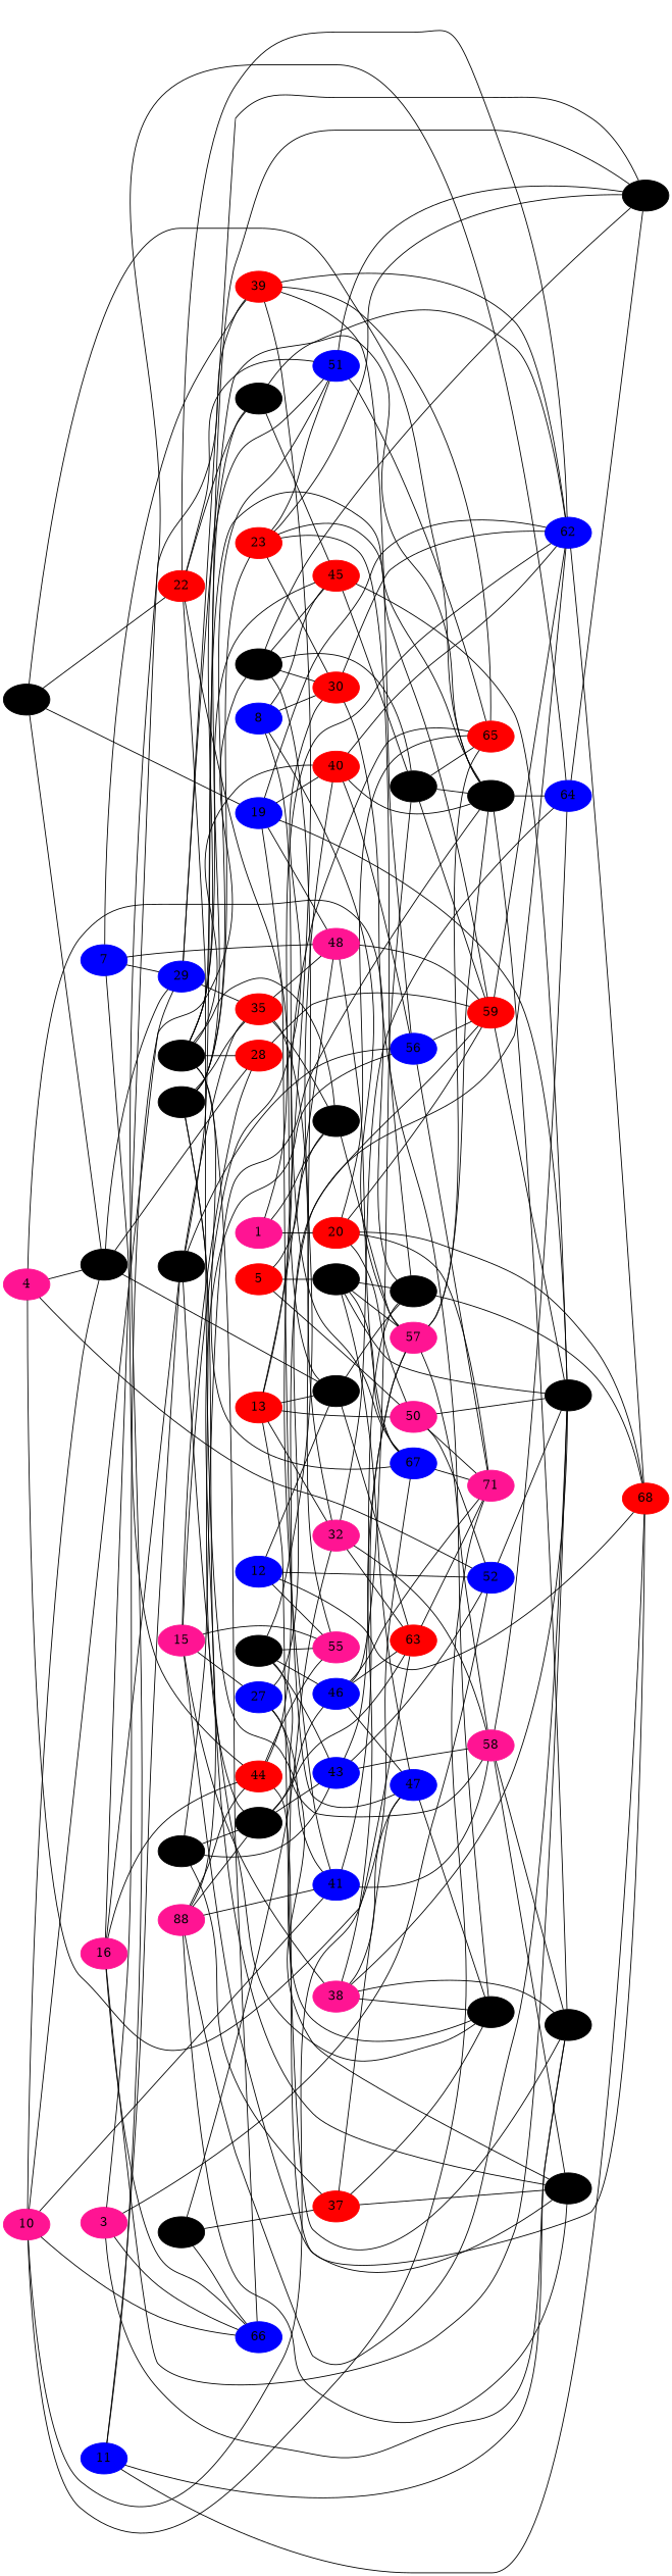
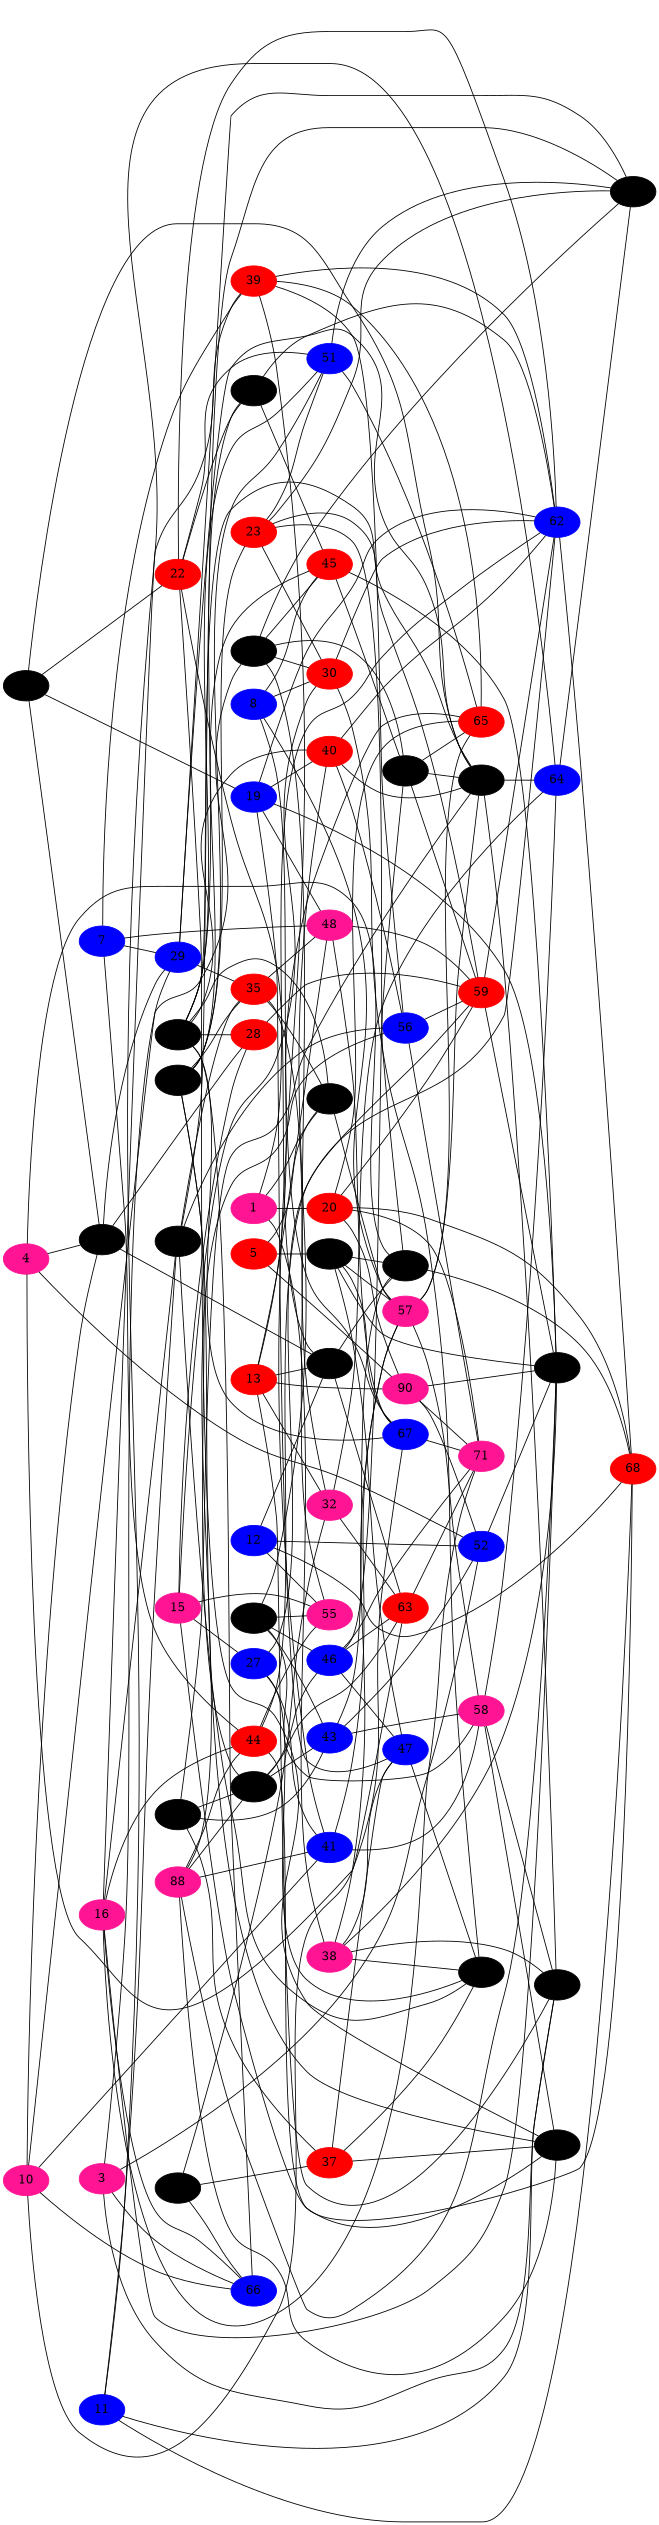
  graph {
    rankdir=LR
    node [color=black style=filled]
    edge [weight=1.0]
    1 [color=deeppink]
    20 [color=red]
    36
    62 [color=blue]
-   50 [color=deeppink]
+   50 [color=deeppink label=90]
    71 [color=deeppink]
    68 [color=red]
    65 [color=red]
    59 [color=red]
    57 [color=deeppink]
    60
    58 [color=deeppink]
    19 [color=blue]
    2
    22 [color=red]
    25
    48 [color=deeppink]
    40 [color=red]
    61
    47 [color=blue]
    31
    51 [color=blue]
    34
    72
    29 [color=blue]
    28 [color=red]
    69
    64 [color=blue]
    3 [color=deeppink]
    52 [color=blue]
    66 [color=blue]
    35 [color=red]
    70
    4 [color=deeppink]
    53
    63 [color=red]
    5 [color=red]
    26
    67 [color=blue]
    6
    32 [color=deeppink]
    37 [color=red]
    49
    7 [color=blue]
    39 [color=red]
    44 [color=red]
    41 [color=blue]
    56 [color=blue]
    55 [color=deeppink]
    8 [color=blue]
    30 [color=red]
    45 [color=red]
    54
    9
    10 [color=deeppink]
    21
    11 [color=blue]
    33
    12 [color=blue]
    13 [color=red]
    14
    23 [color=red]
    42
    43 [color=blue]
    46 [color=blue]
    15 [color=deeppink]
    27 [color=blue]
    38 [color=deeppink]
    16 [color=deeppink]
    17
    n71 [color=deeppink label=88]
    24
    1 -- 20
    1 -- 36
    1 -- 62
    20 -- 50
    20 -- 71
    20 -- 68
    20 -- 65
    20 -- 59
    36 -- 57
    62 -- 68
    50 -- 71
    50 -- 61
    50 -- 52
    59 -- 62
    59 -- 61 [weight=2.0]
    57 -- 65
    57 -- 60
    57 -- 58 [weight=2.0]
    60 -- 69
    60 -- 64 [weight=2.0]
    58 -- 72
    58 -- 69
    58 -- 64
    19 -- 62
    19 -- 48
    19 -- 40
    19 -- 61
    19 -- 47
    2 -- 60
    2 -- 19
    2 -- 22
    2 -- 25
    22 -- 62
    22 -- 31
    22 -- 51
    22 -- 34
    22 -- 72
    25 -- 34
    25 -- 29
    25 -- 28
    48 -- 59
    48 -- 67
    40 -- 62
    40 -- 60
    40 -- 56
    47 -- 49
    31 -- 62
    31 -- 45
    51 -- 65
    51 -- 70
    34 -- 53
    34 -- 63
    29 -- 60
    29 -- 35
    29 -- 70
    28 -- 59
    64 -- 70
    3 -- 29
    3 -- 69
    3 -- 52
    3 -- 66
    52 -- 61
    35 -- 36
    35 -- 48
    35 -- 55
    4 -- 25
    4 -- 52
    4 -- 53
    4 -- 63
    53 -- 68
    63 -- 71
    5 -- 36 [weight=2.0]
    5 -- 50
    5 -- 26
    26 -- 57
    26 -- 61
    26 -- 47
    26 -- 53
    26 -- 67
    67 -- 71
    6 -- 66
    6 -- 32
    6 -- 37 [weight=2.0]
-   32 -- 58
    32 -- 64
    32 -- 63
    37 -- 47
    37 -- 72
    37 -- 49
    7 -- 48
    7 -- 29
    7 -- 39
    7 -- 44
    39 -- 62
    39 -- 65
    39 -- 41
    39 -- 56
    44 -- 68
    44 -- 59
    44 -- 55
    41 -- 57
    41 -- 58
    56 -- 71
    56 -- 59
    8 -- 57
    8 -- 67
    8 -- 30
    8 -- 45
    30 -- 62
    30 -- 49
    45 -- 61
    45 -- 54
    54 -- 65
    54 -- 59
    54 -- 60
    9 -- 36
    9 -- 60
    9 -- 40
    9 -- 31
    9 -- 51
    9 -- 28
    9 -- 66
    9 -- 67
-   10 -- 71
+   16 -- 71
    10 -- 25
    10 -- 66
    10 -- 67
    10 -- 41
    10 -- 21
    21 -- 70
    21 -- 32
    21 -- 30
    21 -- 45
    21 -- 54
    11 -- 68
    11 -- 69
    11 -- 64
    11 -- 33
    33 -- 35
    33 -- 70
    33 -- 49
    33 -- 56
    12 -- 68
    12 -- 34
    12 -- 52
    12 -- 55
    13 -- 50
    13 -- 65
    13 -- 48
    13 -- 34
    13 -- 69
    13 -- 32
    14 -- 51
    14 -- 72
    14 -- 35
    14 -- 45
    14 -- 23
    14 -- 42
    23 -- 59
    23 -- 51
    23 -- 70
    23 -- 53
    23 -- 30
    42 -- 63
    42 -- 43
    42 -- 46
    43 -- 58
    43 -- 52
    43 -- 53
    46 -- 71
    46 -- 47
    46 -- 63
    46 -- 54
    15 -- 72
    15 -- 28
    15 -- 55
    15 -- 30
    15 -- 27
-   15 -- 38
+   1 -- 38
    27 -- 62
    27 -- 49
    27 -- 41
    38 -- 57
    38 -- 61
    38 -- 47
    38 -- 69
    38 -- 49
    16 -- 61
    16 -- 66 [weight=2.0]
    16 -- 39
    16 -- 44
    16 -- 33
    17 -- 58
    17 -- 40
    17 -- 55 [weight=2.0]
    17 -- 43
    17 -- 46
    n71 -- 61
    n71 -- 72
    n71 -- 44
    n71 -- 41
    n71 -- 56
    n71 -- 42
    24 -- 60
    24 -- 37
    24 -- 42
    24 -- 43
  }
